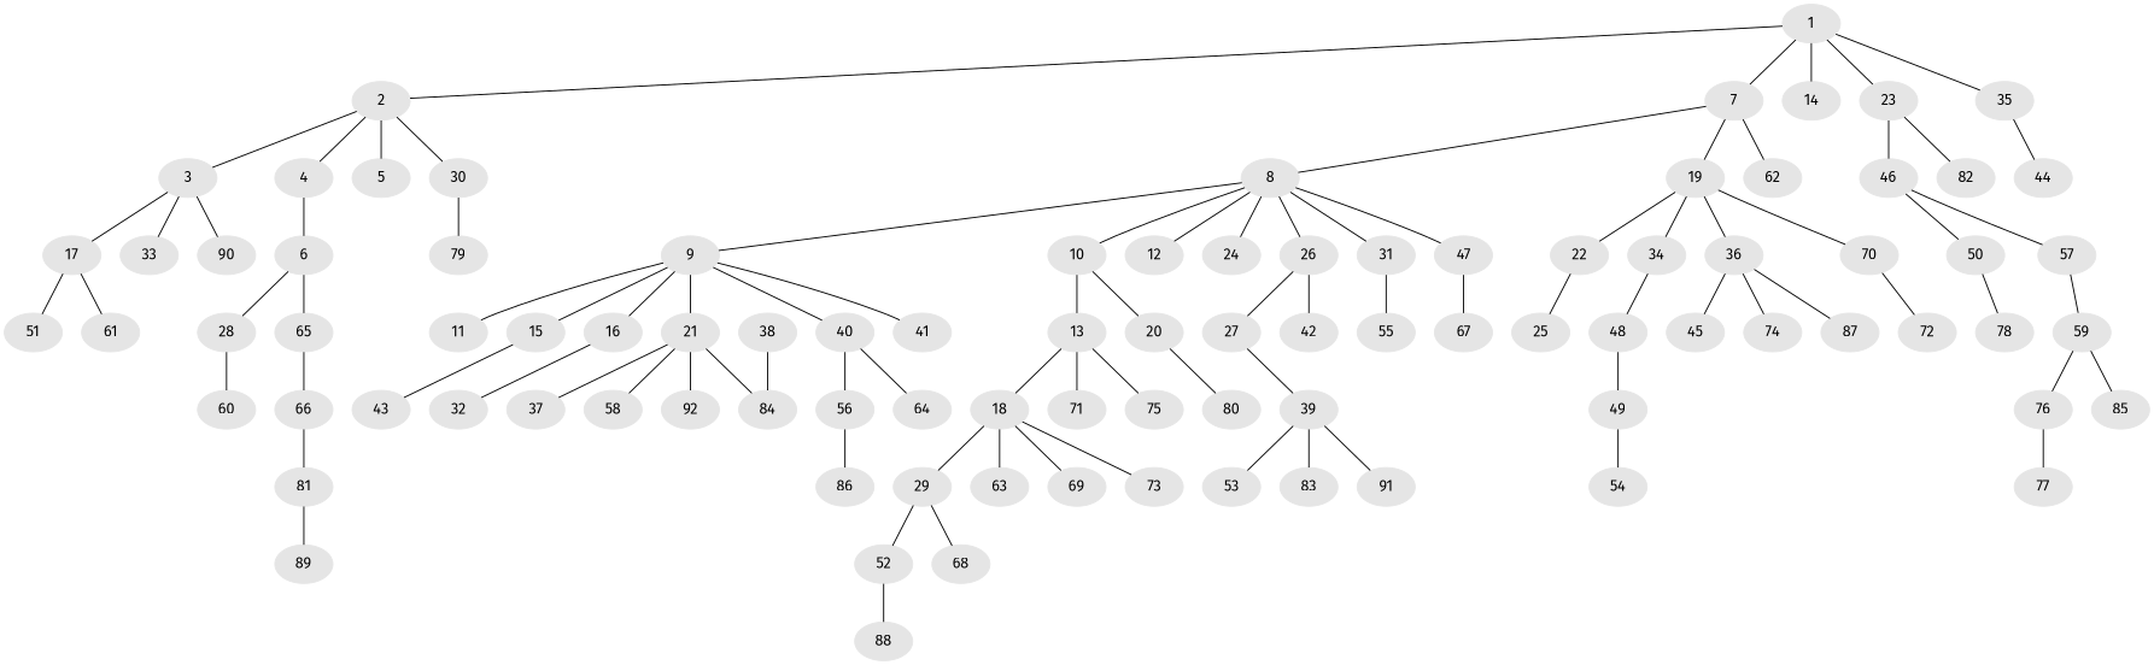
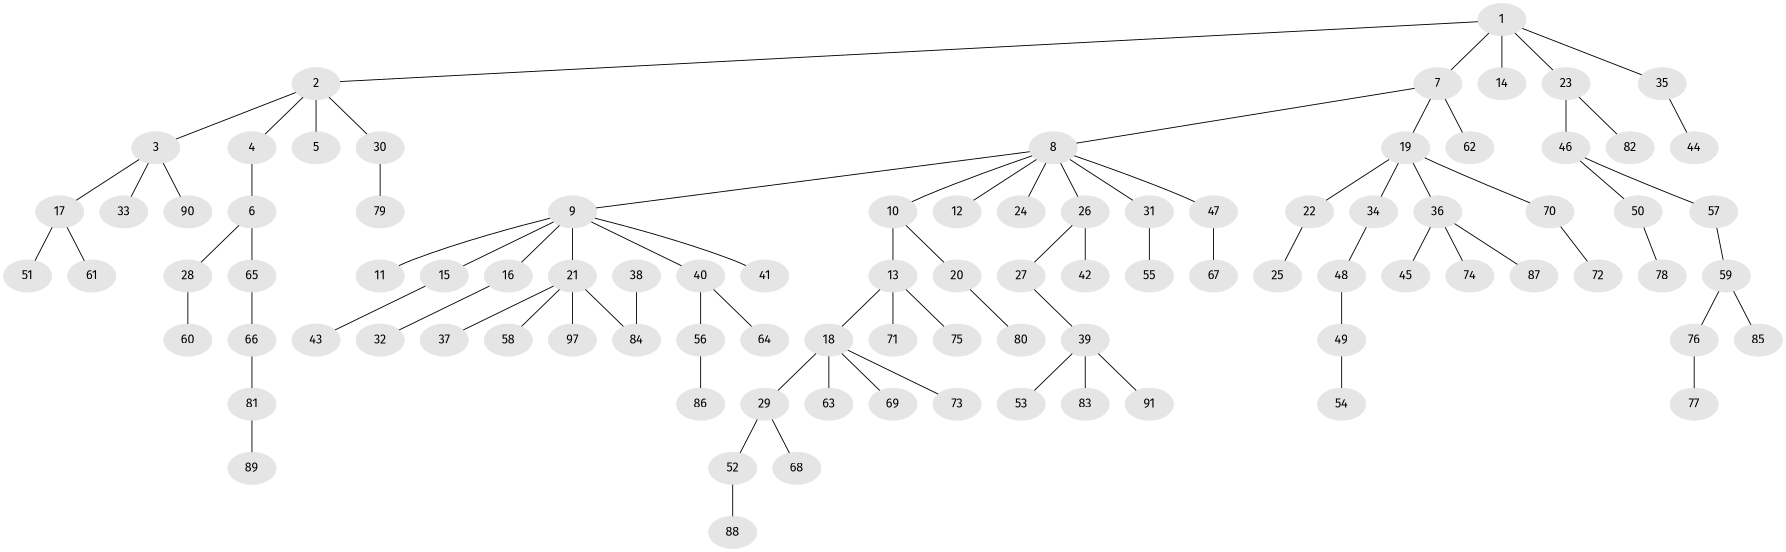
  graph {
    fontname="Fira Sans"
    node [color=gray90 fontname="Fira Sans" style=filled]
    edge [fontname="Fira Sans"]
    1
    2
    7
    14
    23
    35
    3
    4
    5
    30
    8
    19
    62
    46
    82
    44
    17
    33
    90
    6
    79
    51
    61
    28
    65
    60
    66
    9
    10
    12
    24
    26
    31
    47
    22
    34
    36
    70
    11
    15
    16
    21
    40
    41
    13
    20
    27
    42
    55
    67
    43
    32
    37
    58
-   92
+   92 [label=97]
    84
    56
    64
    18
    71
    75
    80
    29
    63
    69
    73
    52
    68
    25
    48
    45
    74
    87
    72
    38
    50
    57
    39
    53
    83
    91
    88
    49
    86
    78
    59
    54
    76
    85
    77
    81
    89
    1 -- 2
    1 -- 7
    1 -- 14
    1 -- 23
    1 -- 35
    2 -- 3
    2 -- 4
    2 -- 5
    2 -- 30
    7 -- 8
    7 -- 19
    7 -- 62
    23 -- 46
    23 -- 82
    35 -- 44
    3 -- 17
    3 -- 33
    3 -- 90
    4 -- 6
    30 -- 79
    8 -- 9
    8 -- 10
    8 -- 12
    8 -- 24
    8 -- 26
    8 -- 31
    8 -- 47
    19 -- 22
    19 -- 34
    19 -- 36
    19 -- 70
    46 -- 50
    46 -- 57
    17 -- 51
    17 -- 61
    6 -- 28
    6 -- 65
    28 -- 60
    65 -- 66
    66 -- 81
    9 -- 11
    9 -- 15
    9 -- 16
    9 -- 21
    9 -- 40
    9 -- 41
    10 -- 13
    10 -- 20
    26 -- 27
    26 -- 42
    31 -- 55
    47 -- 67
    22 -- 25
    34 -- 48
    36 -- 45
    36 -- 74
    36 -- 87
    70 -- 72
    15 -- 43
    16 -- 32
    21 -- 37
    21 -- 58
    21 -- 92
    21 -- 84
    40 -- 56
    40 -- 64
    13 -- 18
    13 -- 71
    13 -- 75
    20 -- 80
    27 -- 39
    56 -- 86
    18 -- 29
    18 -- 63
    18 -- 69
    18 -- 73
    29 -- 52
    29 -- 68
    52 -- 88
    48 -- 49
    38 -- 84
    50 -- 78
    57 -- 59
    39 -- 53
    39 -- 83
    39 -- 91
    49 -- 54
    59 -- 76
    59 -- 85
    76 -- 77
    81 -- 89
  }
